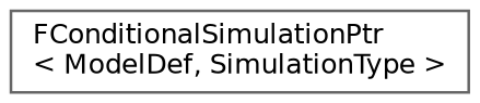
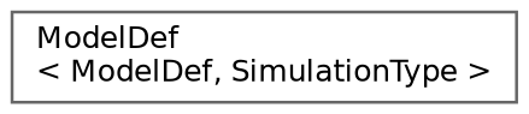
  digraph {
    rankdir=LR
-   n1 [color=grey40 fillcolor=white fontname=Helvetica fontsize=10 height=0.2 label="FConditionalSimulationPtr\l\< ModelDef, SimulationType \>" shape=box style=filled width=0.4]
+   n1 [color=grey40 fillcolor=white fontname=Helvetica fontsize=10 height=0.2 label="ModelDef\l\< ModelDef, SimulationType \>" shape=box style=filled width=0.4]
  }
